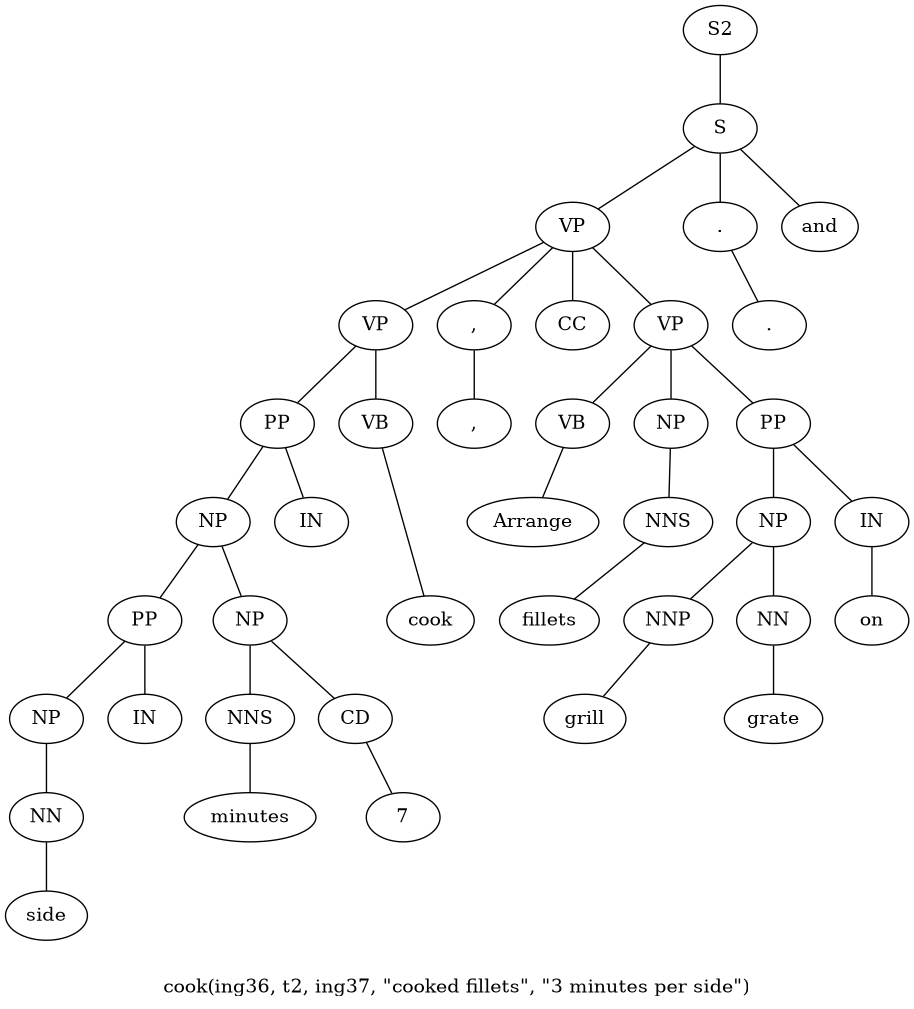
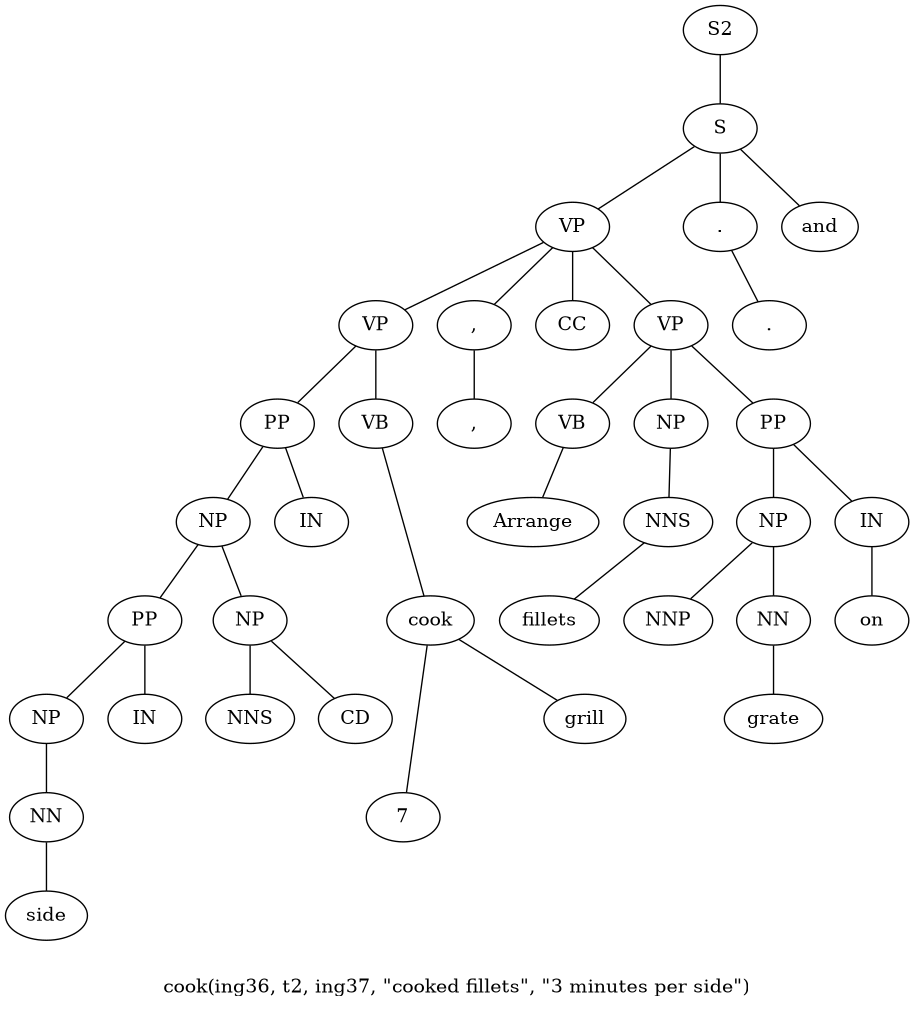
  graph {
    label="cook(ing36, t2, ing37, \"cooked fillets\", \"3 minutes per side\")"
    n1 [label=S2]
    n2 [label=S]
    n3 [label=VP]
    n4 [label="."]
    n5 [label=and]
    n6 [label=VP]
    n7 [label=","]
    n8 [label=CC]
    n9 [label=VP]
    n10 [label="."]
    n11 [label=VB]
    n12 [label=NP]
    n13 [label=PP]
    n14 [label=","]
    n15 [label=VB]
    n16 [label=PP]
    n17 [label=Arrange]
    n18 [label=NNS]
    n19 [label=IN]
    n20 [label=NP]
    n21 [label=fillets]
    n22 [label=on]
    n23 [label=NNP]
    n24 [label=NN]
    n25 [label=grill]
    n26 [label=grate]
    n27 [label=cook]
    n28 [label=IN]
    n29 [label=NP]
    n30 [label=NP]
    n31 [label=PP]
    n32 [label=CD]
    n33 [label=NNS]
    n34 [label=IN]
    n35 [label=NP]
    n36 [label=7]
-   n37 [label=minutes]
    n38 [label=NN]
    n39 [label=side]
    n1 -- n2
    n2 -- n3
    n2 -- n4
    n2 -- n5
    n3 -- n6
    n3 -- n7
    n3 -- n8
    n3 -- n9
    n4 -- n10
    n6 -- n11
    n6 -- n12
    n6 -- n13
    n7 -- n14
    n9 -- n15
    n9 -- n16
    n11 -- n17
    n12 -- n18
    n13 -- n19
    n13 -- n20
    n15 -- n27
    n16 -- n28
    n16 -- n29
    n18 -- n21
    n19 -- n22
    n20 -- n23
    n20 -- n24
-   n23 -- n25
+   n27 -- n25
    n24 -- n26
    n29 -- n30
    n29 -- n31
    n30 -- n32
    n30 -- n33
    n31 -- n34
    n31 -- n35
-   n32 -- n36
-   n33 -- n37
+   n27 -- n36
    n35 -- n38
    n38 -- n39
  }
